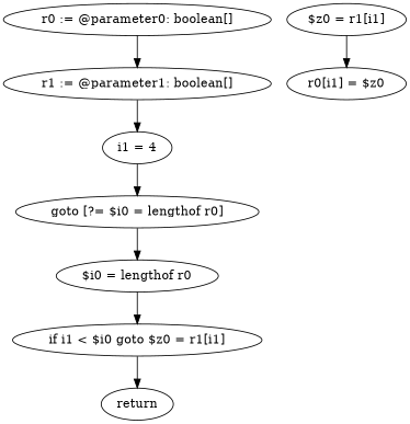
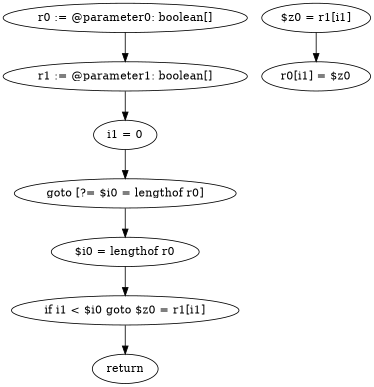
  digraph {
    "r0 := @parameter0: boolean[]"
    "r1 := @parameter1: boolean[]"
-   "i1 = 0" [label="i1 = 4"]
+   "i1 = 0"
    "goto [?= $i0 = lengthof r0]"
    "$i0 = lengthof r0"
    "if i1 < $i0 goto $z0 = r1[i1]"
    "$z0 = r1[i1]"
    "r0[i1] = $z0"
    return
    "r0 := @parameter0: boolean[]" -> "r1 := @parameter1: boolean[]"
    "r1 := @parameter1: boolean[]" -> "i1 = 0"
    "i1 = 0" -> "goto [?= $i0 = lengthof r0]"
    "goto [?= $i0 = lengthof r0]" -> "$i0 = lengthof r0"
    "$i0 = lengthof r0" -> "if i1 < $i0 goto $z0 = r1[i1]"
    "if i1 < $i0 goto $z0 = r1[i1]" -> return
    "$z0 = r1[i1]" -> "r0[i1] = $z0"
  }
